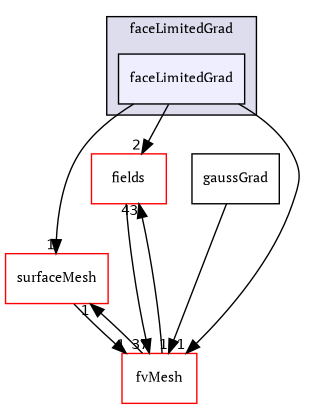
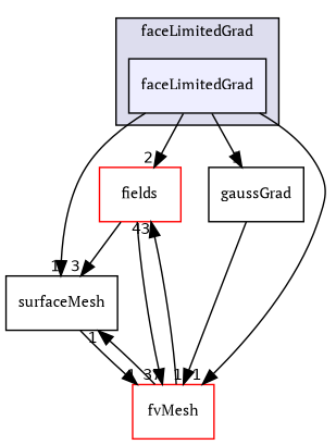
  digraph {
    compound=true
    fontname="PT Serif"
    node [fontname="PT Serif" fontsize=10 shape=box]
    edge [fontname="PT Serif" headlabel=1 labeldistance=1.5 labelfontname=Helvetica labelfontsize=10]
    n1 [fillcolor="#eeeeff" label=faceLimitedGrad pencolor=black style=filled]
    n2 [color=red label=fields]
-   n3 [label=surfaceMesh color=red]
+   n3 [label=surfaceMesh]
    n4 [label=gaussGrad]
    n5 [color=red label=fvMesh]
    subgraph cluster_1 {
      bgcolor="#ddddee"
      fontsize=10
      label=faceLimitedGrad
      pencolor=black
      n1
    }
    n1 -> n2 [headlabel=2]
    n1 -> n3
+   n1 -> n4
    n1 -> n5
+   n2 -> n3 [headlabel=3]
    n2 -> n5 [headlabel=37]
    n3 -> n5
    n4 -> n5
    n5 -> n2 [headlabel=43]
    n5 -> n3
  }
